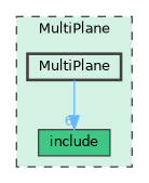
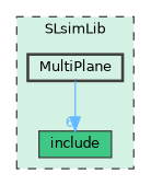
  digraph {
    compound=true
    node [color=grey25 fontname=Helvetica fontsize=10 shape=box]
    n1 [fillcolor="#3fc786" height=0.2 label=include style=filled width=0.4]
    n2 [fillcolor="#d4f2e4" height=0.2 label=MultiPlane style="filled,bold" width=0.4]
    subgraph cluster_1 {
      bgcolor="#d4f2e4"
      fontname=Helvetica
      fontsize=10
-     label=MultiPlane
+     label=SLsimLib
      pencolor=grey25
      style="filled,dashed"
      n1
      n2
    }
    n2 -> n1 [color=steelblue1 fontcolor=steelblue1 fontname=Helvetica fontsize=10 headlabel=6 labeldistance=1.5 labelfontname=Helvetica labelfontsize=10]
  }
